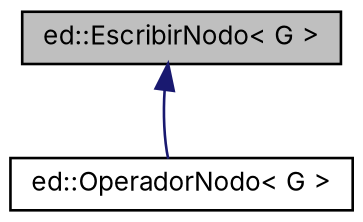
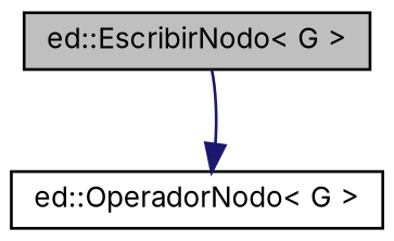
  digraph {
    fontname=Inter
    node [color=black fontname=Inter fontsize=10 shape=record style=filled]
    n1 [fillcolor=grey75 fontcolor=black height=0.2 label="ed::EscribirNodo\< G \>" width=0.4]
    n2 [fillcolor=white height=0.2 label="ed::OperadorNodo\< G \>" width=0.4]
-   n1 -> n2 [color=midnightblue dir=back fontname=Inter fontsize=10 labelfontname=Helvetica labelfontsize=10 style=solid]
+   n2 -> n1 [color=midnightblue dir=back fontname=Inter fontsize=10 labelfontname=Helvetica labelfontsize=10 style=solid]
  }
